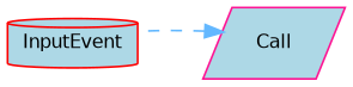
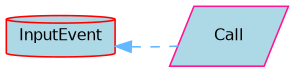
  digraph {
    rankdir=LR
    node [fillcolor=lightblue fontname=Helvetica fontsize=10 style=filled]
    n1 [color=red height=0.2 label=InputEvent shape=cylinder width=0.4]
    n2 [color=deeppink height=0.2 label=Call shape=parallelogram width=0.4]
-   n2 -> n1 [color=steelblue1 dir=back fontname=Helvetica fontsize=10 labelfontname=Helvetica labelfontsize=10 style=dashed]
+   n1 -> n2 [color=steelblue1 dir=back fontname=Helvetica fontsize=10 labelfontname=Helvetica labelfontsize=10 style=dashed]
  }
